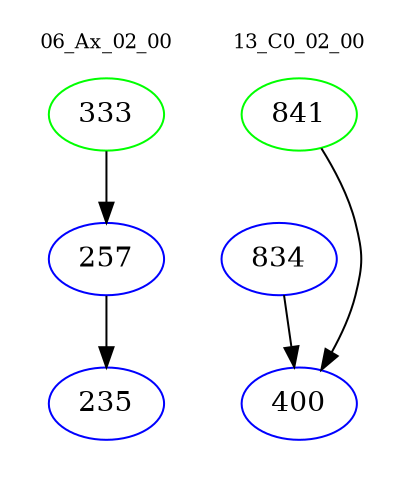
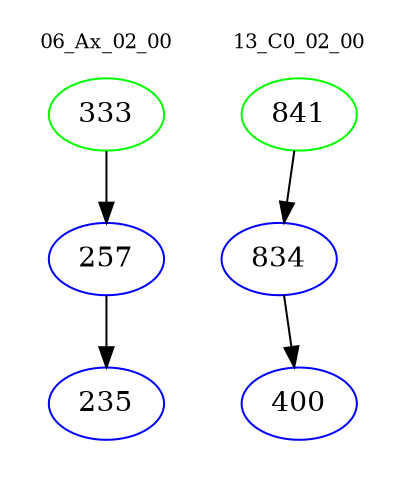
  digraph {
    node [color=blue]
    edge [color=black]
    n1 [color=green label=333]
    n2 [label=257]
    n3 [label=235]
    n4 [color=green label=841]
    n5 [label=834]
    n6 [label=400]
    subgraph cluster_1 {
      color=white
      fontsize=10
      label="06_Ax_02_00"
      n1
      n2
      n3
    }
    subgraph cluster_2 {
      color=white
      fontsize=10
      label="13_C0_02_00"
      n4
      n5
      n6
    }
    n1 -> n2
    n2 -> n3
-   n4 -> n6
+   n4 -> n5
    n5 -> n6
  }
